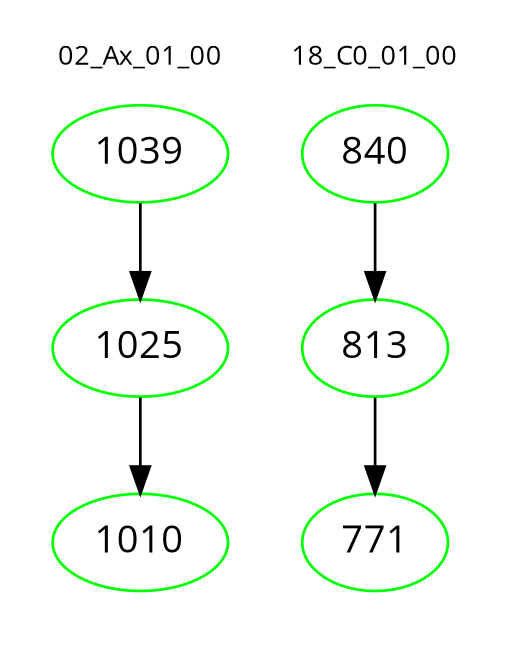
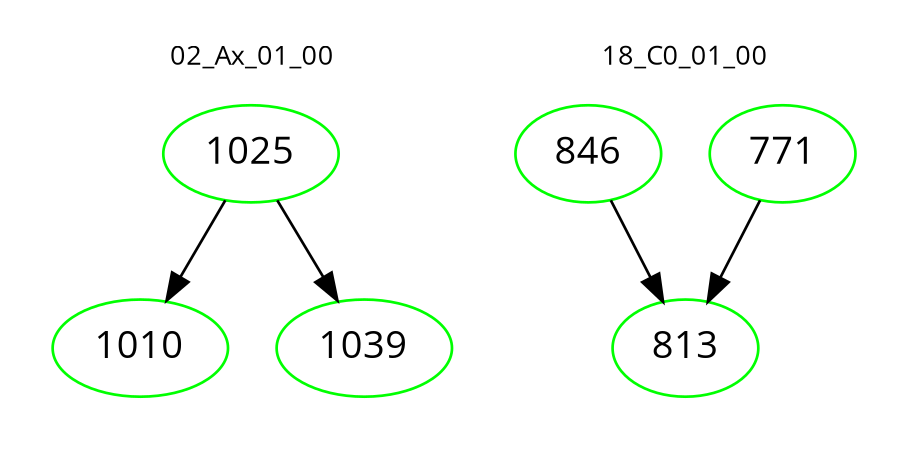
  digraph {
    fontname="Open Sans"
    node [color=green fontname="Open Sans"]
    edge [color=black fontname="Open Sans"]
    n1 [label=1025]
    n2 [label=1010]
    n3 [label=1039]
    n4 [label=813]
    n5 [label=771]
-   n6 [label=840]
+   n6 [label=846]
    subgraph cluster_1 {
      color=white
      fontsize=10
      label="02_Ax_01_00"
      n1
      n2
      n3
    }
    subgraph cluster_2 {
      color=white
      fontsize=10
      label="18_C0_01_00"
      n4
      n5
      n6
    }
    n1 -> n2
-   n3 -> n1
-   n4 -> n5
+   n1 -> n3
+   n5 -> n4
    n6 -> n4
  }
